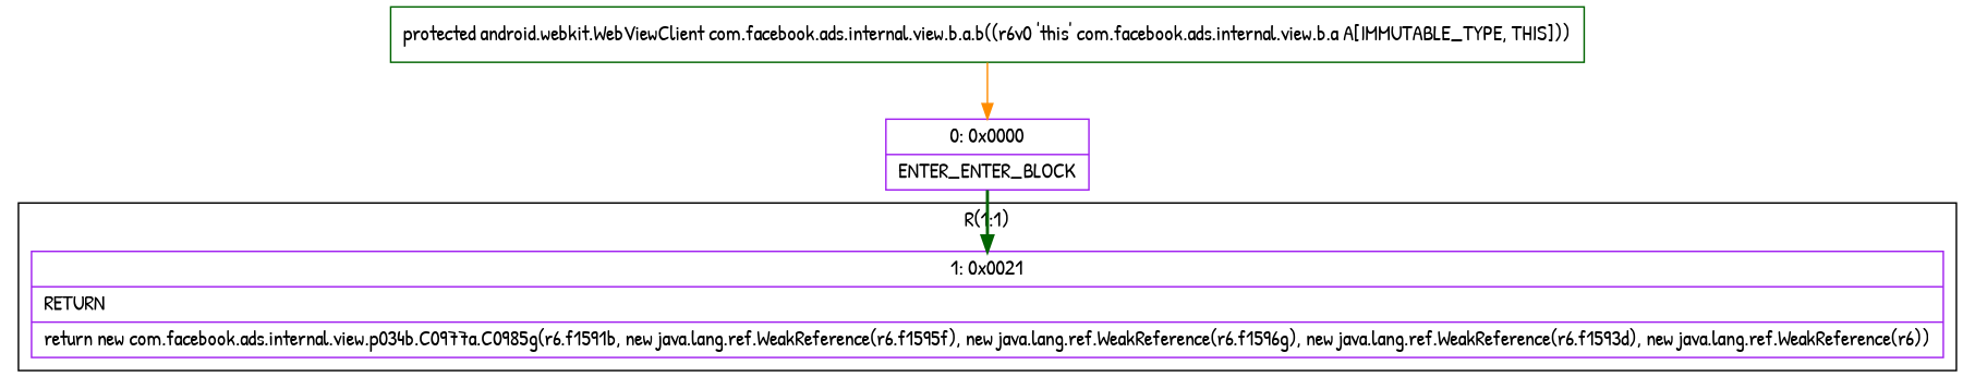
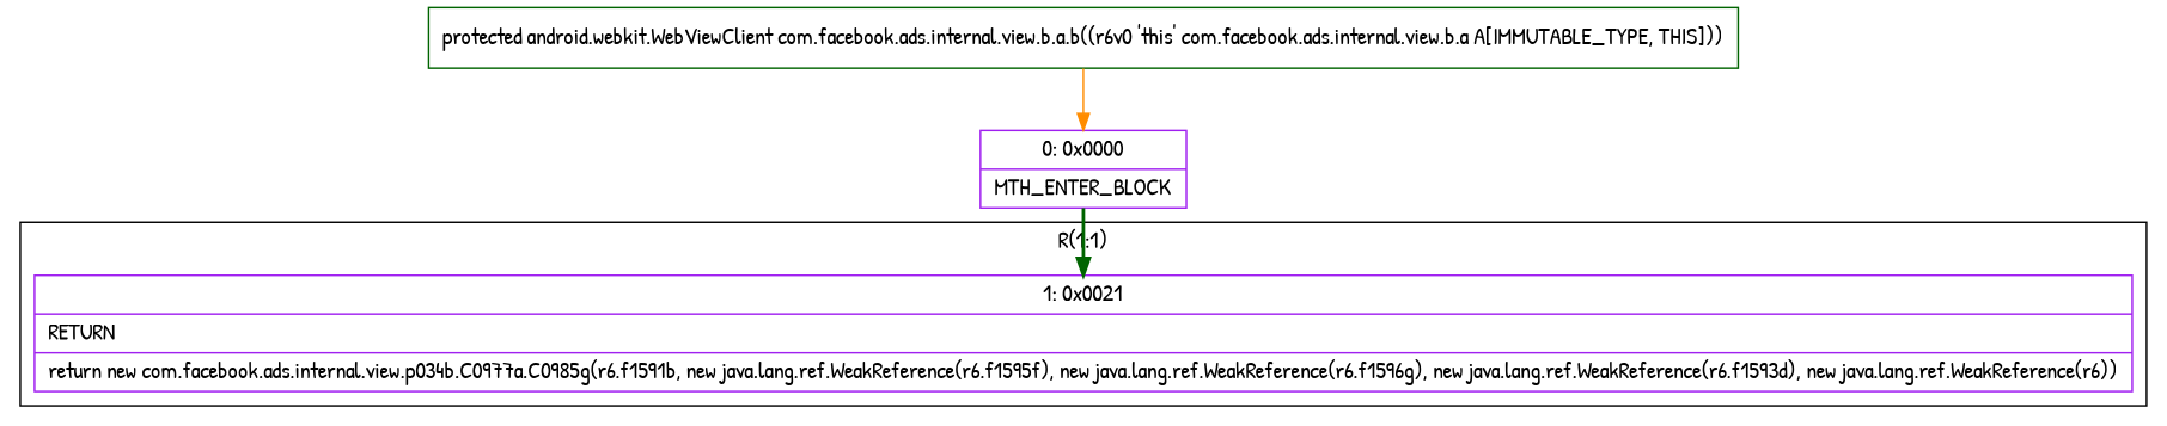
  digraph {
    fontname="Patrick Hand"
    node [color=purple shape=record fontname="Patrick Hand"]
    edge [fontname="Patrick Hand"]
    n1 [label="{1\:\ 0x0021|RETURN\l|return new com.facebook.ads.internal.view.p034b.C0977a.C0985g(r6.f1591b, new java.lang.ref.WeakReference(r6.f1595f), new java.lang.ref.WeakReference(r6.f1596g), new java.lang.ref.WeakReference(r6.f1593d), new java.lang.ref.WeakReference(r6))\l}"]
-   n2 [label="{0\:\ 0x0000|ENTER_ENTER_BLOCK\l}"]
+   n2 [label="{0\:\ 0x0000|MTH_ENTER_BLOCK\l}"]
    n3 [label="{protected android.webkit.WebViewClient com.facebook.ads.internal.view.b.a.b((r6v0 'this' com.facebook.ads.internal.view.b.a A[IMMUTABLE_TYPE, THIS])) }" color=darkgreen]
    subgraph cluster_1 {
      label="R(1:1)"
      n1
    }
    n2 -> n1 [color=darkgreen style=bold]
    n3 -> n2 [color=darkorange style=solid]
  }
